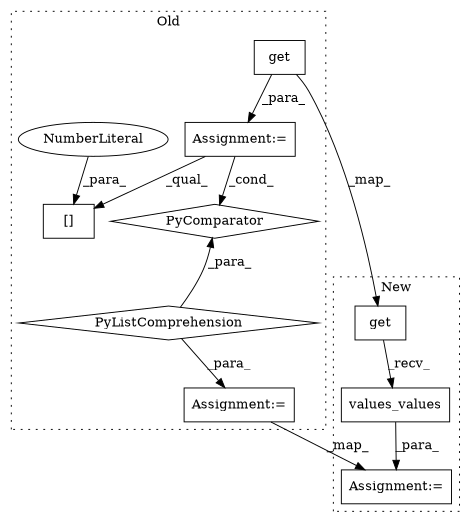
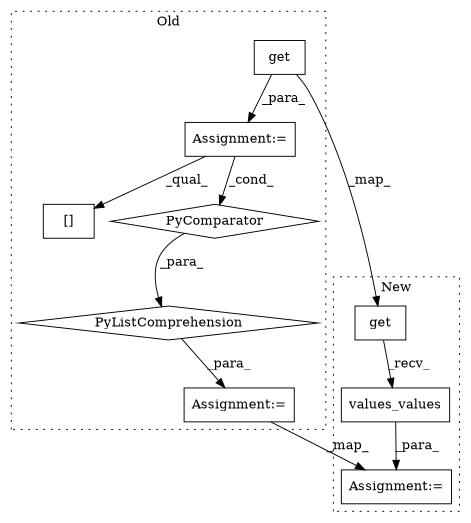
  digraph {
    node [a=32 l=37 s=1649 shape=box]
    n1 [a=113 label=PyComparator shape=diamond]
    n2 [l="4,1" label=get s="1663,1676"]
    n3 [a=2 l="2,1" label="[]" s="1581,1584"]
-   n4 [a=34 l=1 label=NumberLiteral s=1583 shape=ellipse]
    n5 [a=7 label="Assignment:="]
    n6 [a=109 l=113 label=PyListComprehension s=1581 shape=diamond]
    n7 [a=7 l=14 label="Assignment:=" s=1567]
    n8 [l=12 label=values_values s=1588]
    n9 [l="4,1" label=get s="1573,1586"]
    n10 [a=7 l=1 label="Assignment:=" s=1565]
    subgraph cluster_1 {
      label=Old
      style=dotted
      n1
      n2
      n3
-     n4
      n5
      n6
      n7
    }
    subgraph cluster_2 {
      label=New
      style=dotted
      n8
      n9
      n10
    }
-   n6 -> n1 [label=_para_]
+   n1 -> n6 [label=_para_]
    n2 -> n5 [label=_para_]
    n2 -> n9 [label=_map_]
-   n4 -> n3 [label=_para_]
    n5 -> n1 [label=_cond_]
    n5 -> n3 [label=_qual_]
    n6 -> n7 [label=_para_]
    n7 -> n10 [label=_map_]
    n8 -> n10 [label=_para_]
    n9 -> n8 [label=_recv_]
  }
